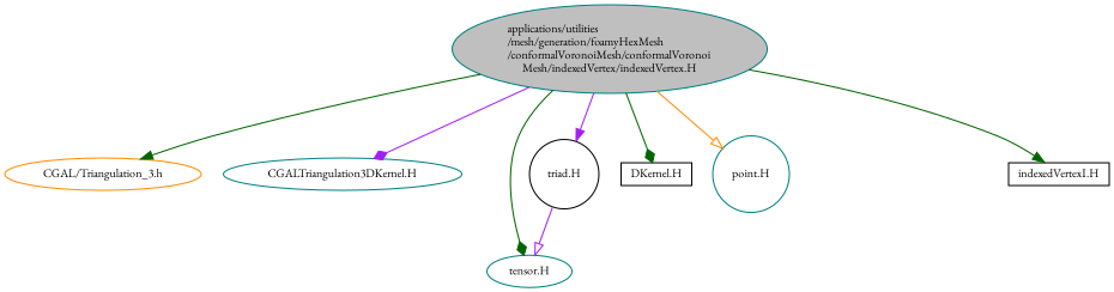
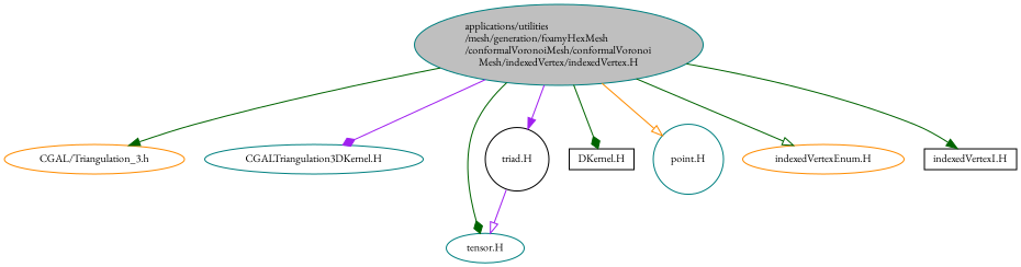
  digraph {
    fontname="EB Garamond"
    node [color=teal fontname="EB Garamond" fontsize=10 shape=ellipse]
    edge [arrowhead=normal color=darkgreen fontname="EB Garamond" fontsize=10 labelfontname=FreeSans labelfontsize=10 style=solid]
    n1 [fillcolor=grey75 fontcolor=black height=0.2 label="applications/utilities\l/mesh/generation/foamyHexMesh\l/conformalVoronoiMesh/conformalVoronoi\lMesh/indexedVertex/indexedVertex.H" style=filled width=0.4]
    n2 [color=darkorange height=0.2 label="CGAL/Triangulation_3.h" width=0.4]
    n3 [height=0.2 label="CGALTriangulation3DKernel.H" width=0.4]
    n4 [height=0.2 label="tensor.H" width=0.4]
    n5 [color=black height=0.2 label="triad.H" shape=circle width=0.4]
    n6 [color=black height=0.2 label="DKernel.H" shape=box width=0.4]
    n7 [height=0.2 label="point.H" shape=circle width=0.4]
+   n8 [color=darkorange height=0.2 label="indexedVertexEnum.H" width=0.4]
    n9 [color=black height=0.2 label="indexedVertexI.H" shape=box width=0.4]
    n1 -> n2
    n1 -> n3 [arrowhead=diamond color=purple]
    n1 -> n4 [arrowhead=diamond]
    n1 -> n5 [color=purple]
    n1 -> n6 [arrowhead=diamond]
    n1 -> n7 [arrowhead=onormal color=darkorange]
+   n1 -> n8 [arrowhead=onormal]
    n1 -> n9
    n5 -> n4 [arrowhead=onormal color=purple]
  }
